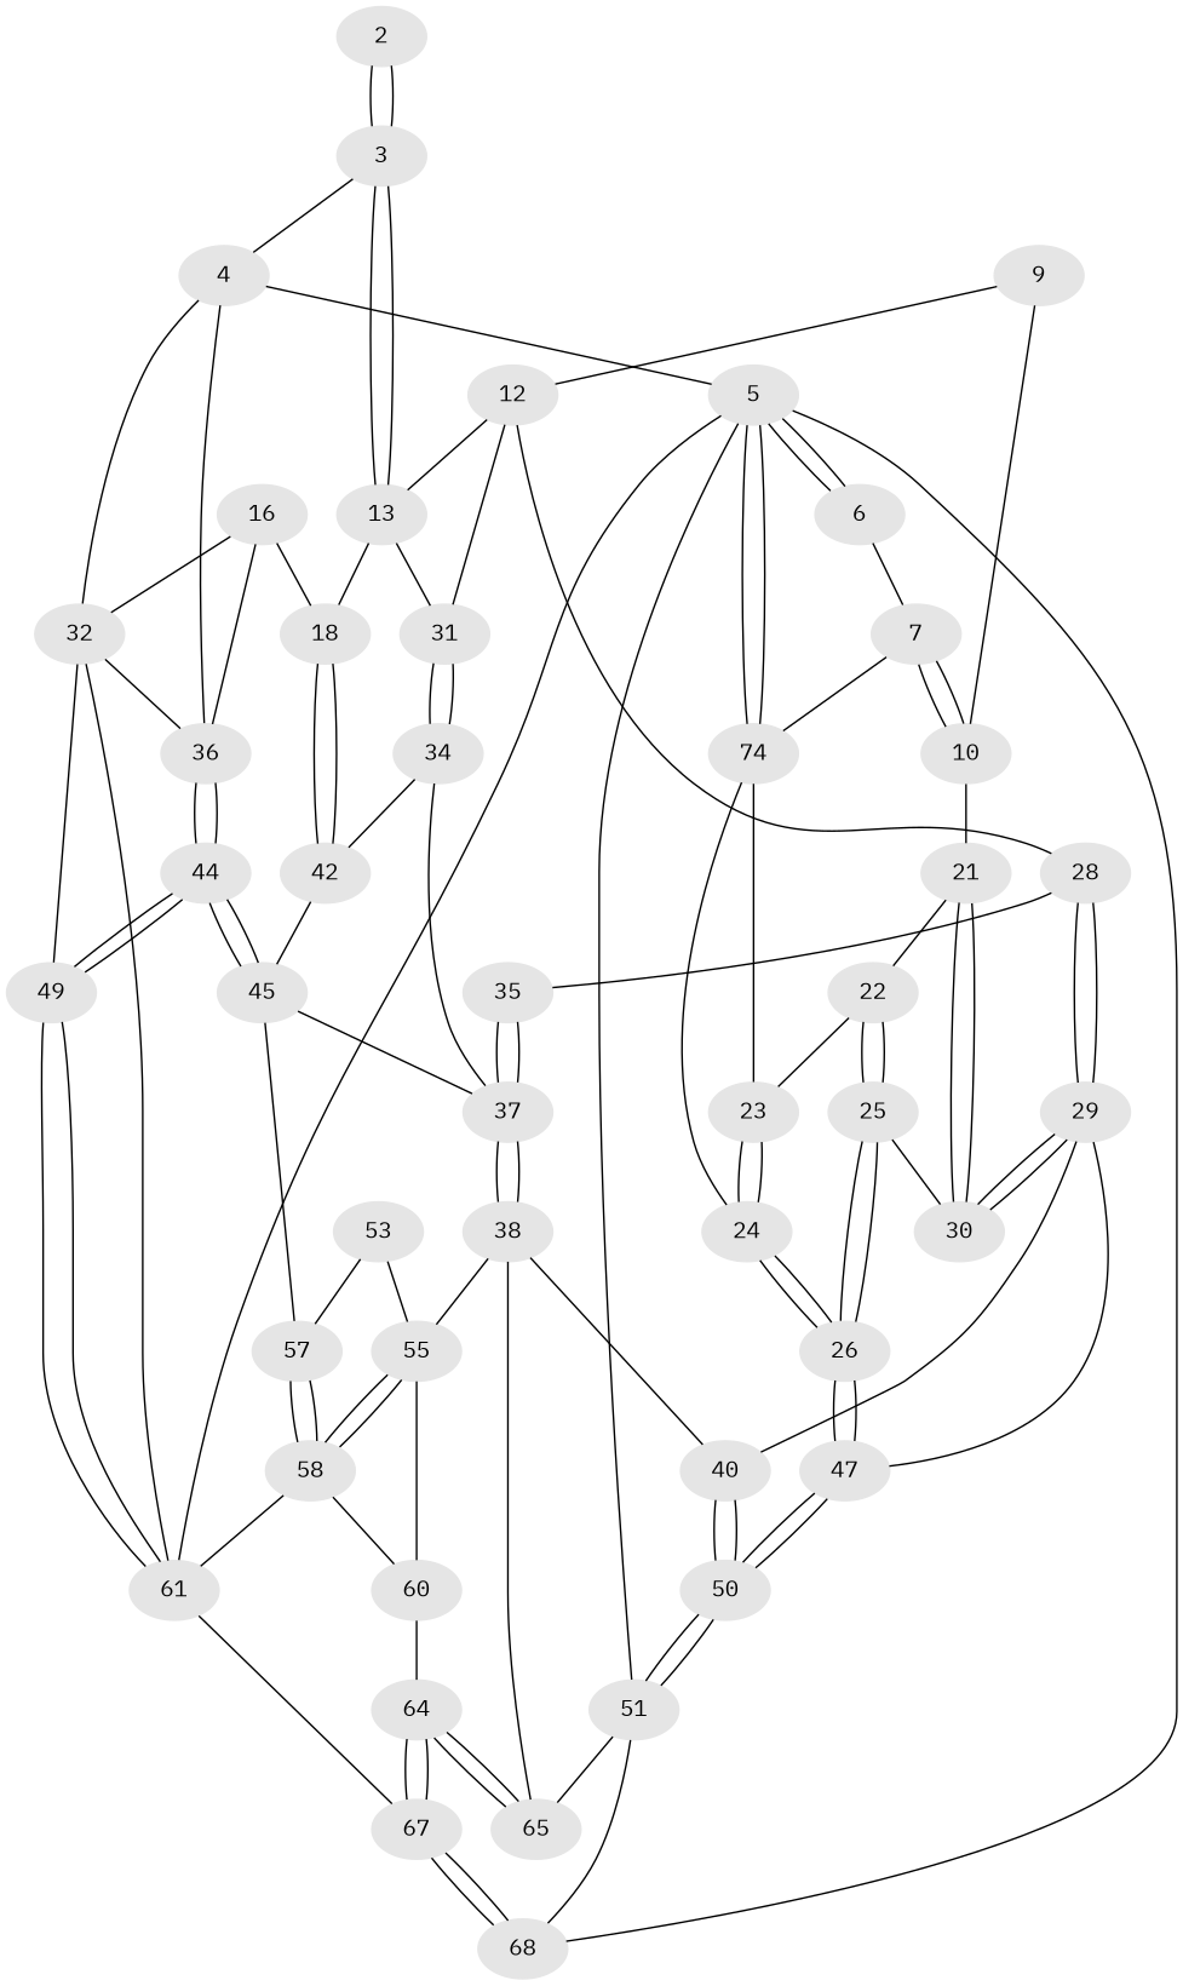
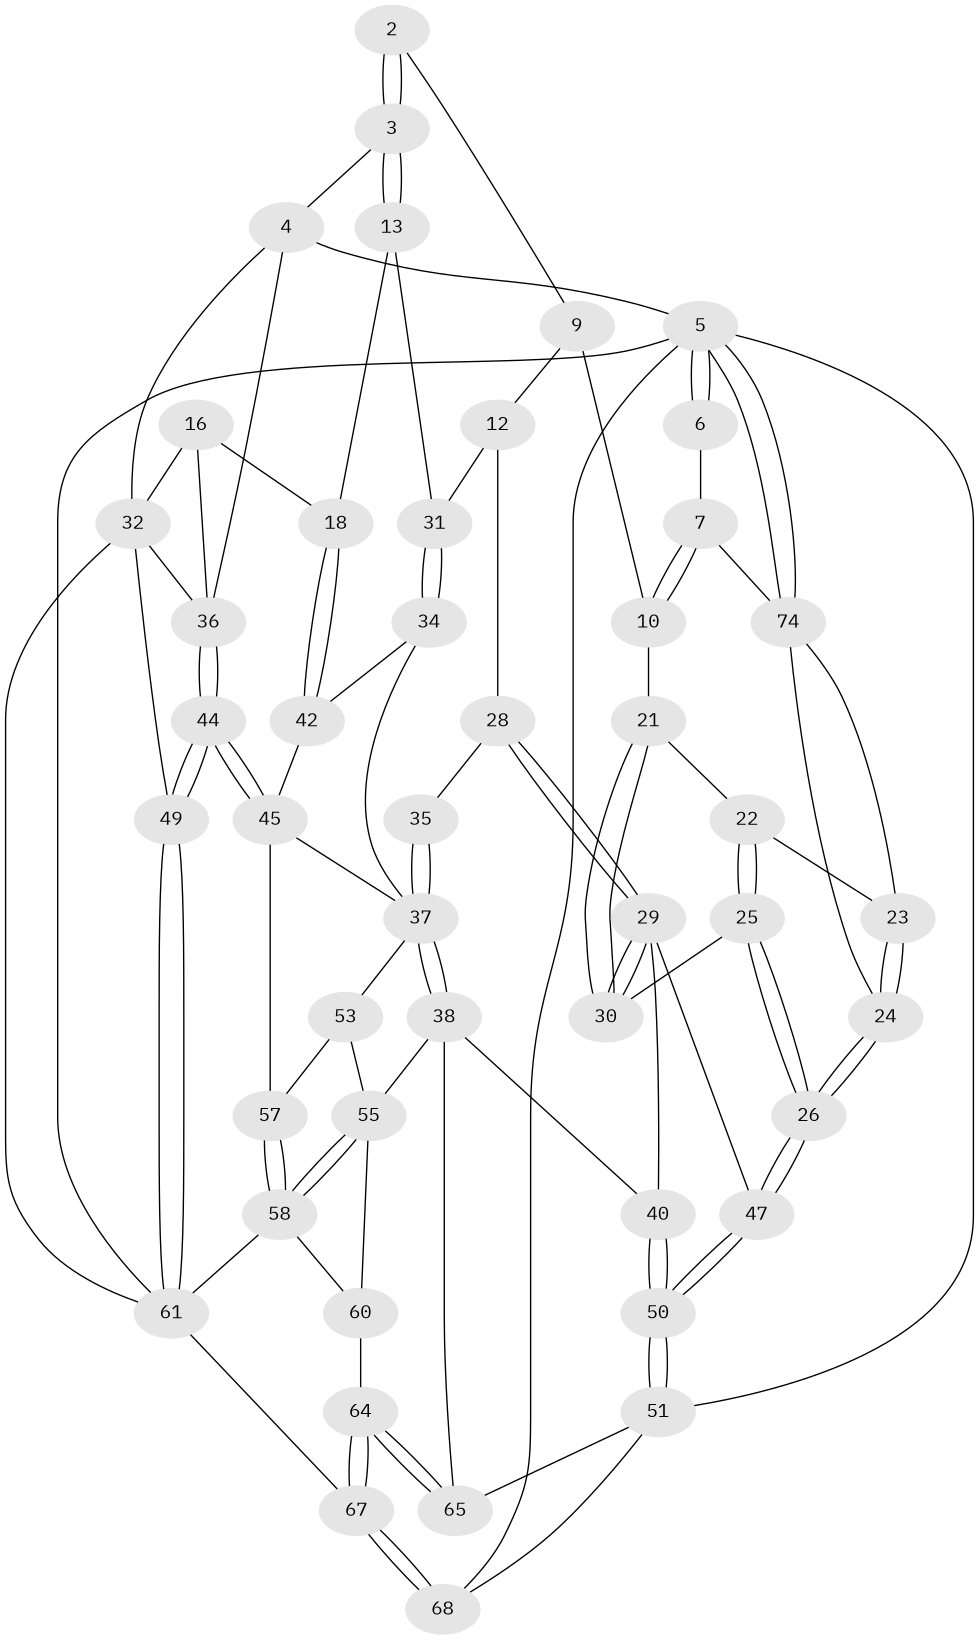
  graph {
    fontname="IBM Plex Mono"
    node [color=gray90 fontname="IBM Plex Mono" style=filled]
    edge [fontname="IBM Plex Mono"]
    2
    3
    9 [super="+11"]
    7 [super="+8"]
    n5 [label=74 super="+15"]
    10 [super="+20"]
    4
    13 [super="+19"]
    12 [super="+27"]
    5 [super="+52"]
    32 [super="+33"]
    36
    31
    18
    6
    51 [super="+66"]
    61 [super="+62"]
    68
    16 [super="+17"]
    49
    23
    24
    65
    67 [super="+69"]
    21
    28
    22
    30
    29 [super="+41"]
    35
    34 [super="+43"]
    42
    26
    44
    45 [super="+46"]
    25
    47
    50
    40
    37 [super="+48"]
    38 [super="+39"]
    53 [super="+54"]
    55 [super="+56"]
    57
    58 [super="+59"]
    60 [super="+63"]
    64
    2 -- 3
    2 -- 3
+   2 -- 9
    3 -- 4
    3 -- 13
    3 -- 13
    9 -- 10 [weight=2]
    9 -- 12
    7 -- n5
    7 -- 10
    7 -- 10
    n5 -- 23
    n5 -- 24
    10 -- 21
    4 -- 5
    4 -- 32
    4 -- 36
    13 -- 31
    13 -- 18
-   12 -- 13
    12 -- 31
    12 -- 28
    5 -- n5
    5 -- n5
    5 -- 6
    5 -- 6
    5 -- 51
    5 -- 61
    5 -- 68
    32 -- 36
    32 -- 61
    32 -- 49
    36 -- 44
    36 -- 44
    31 -- 34
    31 -- 34
    18 -- 42
    18 -- 42
    6 -- 7
    51 -- 68
    51 -- 65
    61 -- 67
    16 -- 32
    16 -- 36
    16 -- 18
    49 -- 61
    49 -- 61
    23 -- 24
    23 -- 24
    24 -- 26
    24 -- 26
    67 -- 68
    67 -- 68
    21 -- 22
    21 -- 30
    21 -- 30
    28 -- 29
    28 -- 29
    28 -- 35
    22 -- 23
    22 -- 25
    22 -- 25
    29 -- 30
    29 -- 30
    29 -- 47
    29 -- 40
    35 -- 37
    35 -- 37
    34 -- 42
    34 -- 37
    42 -- 45
    26 -- 47
    26 -- 47
    44 -- 49
    44 -- 49
    44 -- 45
    44 -- 45
    45 -- 37
    45 -- 57
    25 -- 30
    25 -- 26
    25 -- 26
    47 -- 50
    47 -- 50
    50 -- 51
    50 -- 51
    40 -- 50
    40 -- 50
    37 -- 38
    37 -- 38
+   37 -- 53
    38 -- 65
    38 -- 40
    38 -- 55
    53 -- 55
    53 -- 57
    55 -- 58
    55 -- 58
    55 -- 60
    57 -- 58
    57 -- 58
    58 -- 61
    58 -- 60
    60 -- 64
    64 -- 65
    64 -- 65
    64 -- 67
    64 -- 67
  }
